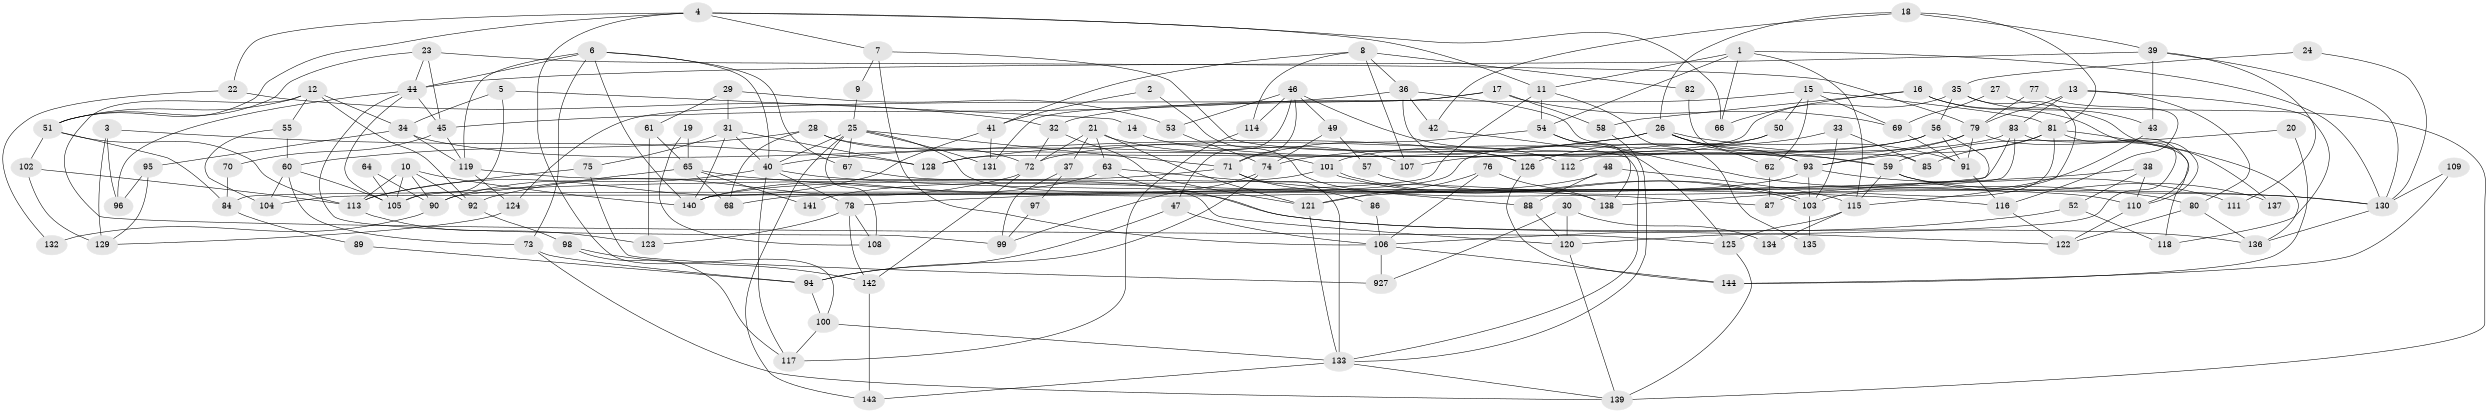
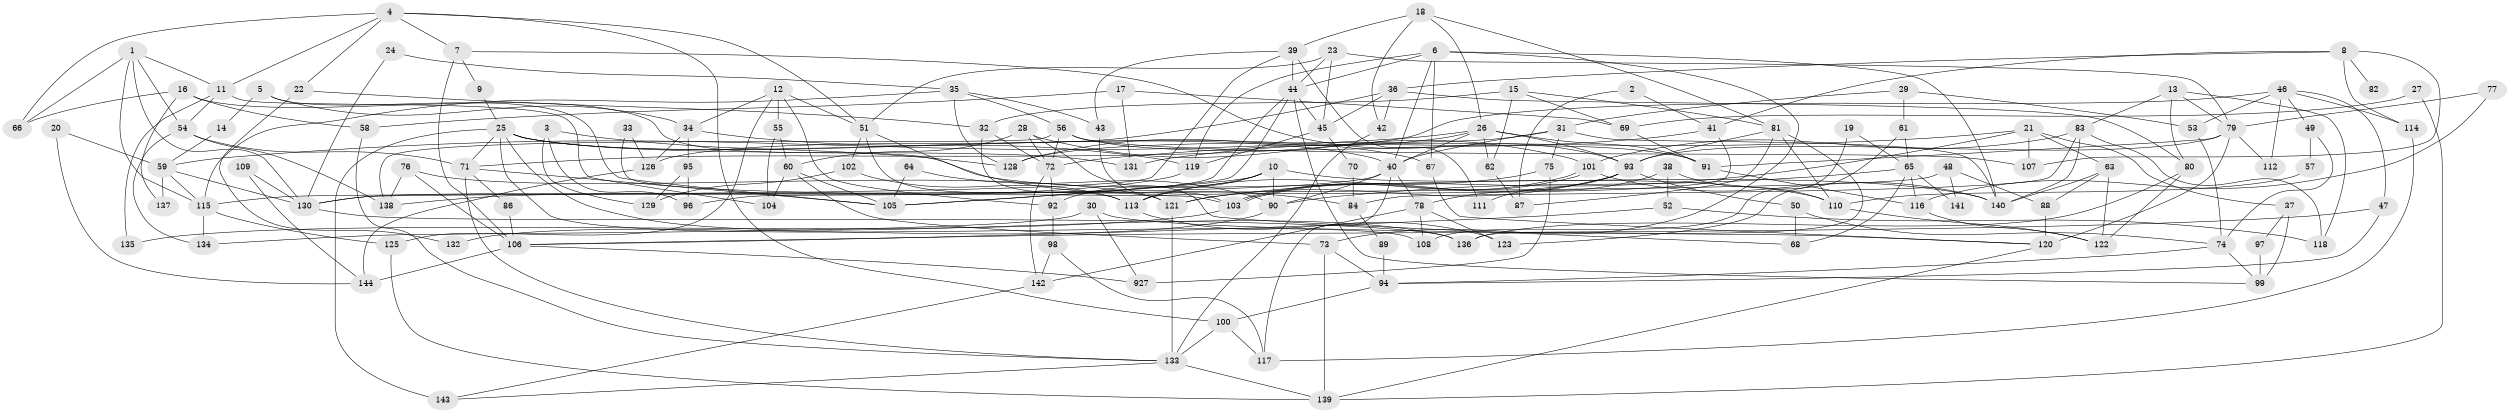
  graph {
    node [color=gray90 style=filled]
    1
    11
    54
    66
    115
    130
    104
    135
    125
    71
    138
    134
    136
    2
    41
    87
    113
    131
    3
    96
    128
    129
    4
    7
    22
    51
    100
    9
    93
    106
    32
    132
    84
    102
    117
    133
    5
    14
    34
    105
    59
    119
    126
    95
    6
    40
    44
    67
    73
    140
    90
    78
    45
    99
    120
    139
    94
-   124
    25
    121
    103
    111
    144
    n64 [label=927]
    8
    36
    82
    107
    114
    80
    42
-   85
    108
    143
    10
    92
    98
    123
    12
    55
    60
    13
    79
    83
    118
    91
    112
    122
    101
    137
    15
    50
    62
    69
    81
    72
    68
    74
    110
    16
    58
    17
    49
    57
    18
    26
    39
    43
    19
    65
    141
    116
    20
    21
    37
    63
    97
    88
    142
    23
    70
    24
    35
    56
    86
    27
    28
    29
    31
    53
    61
    75
    30
    33
    38
    52
    46
    47
    48
    89
    64
    76
    77
    109
    1 -- 11
    1 -- 54
    1 -- 66
    1 -- 115
    1 -- 130
    11 -- 54
    11 -- 104
    11 -- 135
-   54 -- 125
+   54 -- 134
    54 -- 71
    54 -- 138
    115 -- 125
    115 -- 134
    130 -- 136
    125 -- 139
    71 -- 133
    71 -- 105
    71 -- 86
    2 -- 41
    2 -- 87
    41 -- 113
    41 -- 131
    113 -- 123
    3 -- 96
    3 -- 128
    3 -- 129
    4 -- 11
    4 -- 66
    4 -- 7
    4 -- 22
    4 -- 51
    4 -- 100
    7 -- 9
    7 -- 93
    7 -- 106
    22 -- 32
    22 -- 132
    51 -- 113
    51 -- 84
    51 -- 102
    100 -- 117
    100 -- 133
    9 -- 25
    93 -- 121
    93 -- 103
    93 -- 111
    106 -- 144
    106 -- n64
    32 -- 121
    32 -- 72
    84 -- 89
    102 -- 113
    102 -- 129
    133 -- 139
    133 -- 143
    5 -- 14
    5 -- 34
    5 -- 105
    14 -- 59
    34 -- 119
    34 -- 126
    34 -- 95
    59 -- 115
    59 -- 130
    59 -- 137
    119 -- 138
-   119 -- 124
    126 -- 144
    95 -- 96
    95 -- 129
    6 -- 119
    6 -- 40
    6 -- 44
    6 -- 67
    6 -- 73
    6 -- 140
    40 -- 130
    40 -- 117
    40 -- 90
    40 -- 78
    44 -- 96
    44 -- 105
    44 -- 45
    44 -- 99
    67 -- 120
    73 -- 139
    73 -- 94
    90 -- 132
    78 -- 108
    78 -- 123
    78 -- 142
    45 -- 119
    45 -- 70
    120 -- 139
    94 -- 100
-   124 -- 129
    25 -- 71
    25 -- 136
    25 -- 131
    25 -- 40
    25 -- 67
    25 -- 108
    25 -- 143
    121 -- 133
    103 -- 135
    8 -- 41
    8 -- 36
    8 -- 82
    8 -- 107
    8 -- 114
    36 -- 126
    36 -- 45
    36 -- 80
    36 -- 42
-   82 -- 85
    114 -- 117
    80 -- 136
    80 -- 122
    42 -- 133
    10 -- 113
    10 -- 105
    10 -- 140
    10 -- 90
    10 -- 92
    92 -- 98
    98 -- 117
    98 -- 142
    12 -- 125
    12 -- 51
    12 -- 34
    12 -- 92
    12 -- 55
    55 -- 104
    55 -- 60
    60 -- 104
    60 -- 105
    60 -- 73
    13 -- 80
    13 -- 79
    13 -- 83
    13 -- 118
    79 -- 93
    79 -- 120
    79 -- 91
    79 -- 112
    83 -- 84
    83 -- 140
    83 -- 118
    83 -- 101
    91 -- 116
    101 -- 140
    101 -- 103
    101 -- 103
    15 -- 32
-   15 -- 50
+   93 -- 50
    15 -- 62
    15 -- 69
    15 -- 81
    50 -- 68
    50 -- 74
    62 -- 87
    69 -- 91
    81 -- 136
    81 -- 87
    81 -- 93
-   81 -- 85
    81 -- 110
    72 -- 92
    72 -- 142
    74 -- 99
    74 -- 94
    110 -- 122
    16 -- 66
    16 -- 137
    16 -- 110
    16 -- 58
    58 -- 133
    17 -- 131
-   17 -- 124
    17 -- 69
    17 -- 58
    49 -- 74
    49 -- 57
    57 -- 110
    18 -- 42
    18 -- 81
    18 -- 26
    18 -- 39
    26 -- 128
    26 -- 93
    26 -- 59
    26 -- 40
    26 -- 91
    26 -- 62
    39 -- 130
    39 -- 44
    39 -- 111
    39 -- 43
    43 -- 103
    19 -- 108
    19 -- 65
    65 -- 90
    65 -- 68
    65 -- 141
    65 -- 116
    116 -- 122
    20 -- 59
    20 -- 144
    21 -- 121
    21 -- 107
    21 -- 72
    21 -- 37
    21 -- 63
    37 -- 99
    37 -- 97
    63 -- 140
    63 -- 122
    63 -- 88
    97 -- 99
    88 -- 120
    142 -- 143
    23 -- 51
    23 -- 44
    23 -- 45
    23 -- 79
    70 -- 84
    24 -- 130
    24 -- 35
    35 -- 115
    35 -- 128
    35 -- 43
    35 -- 56
    56 -- 138
    56 -- 107
    56 -- 91
    56 -- 72
    86 -- 106
    27 -- 139
    27 -- 69
    28 -- 60
    28 -- 101
    28 -- 72
    28 -- 68
    29 -- 31
    29 -- 53
    29 -- 61
    31 -- 128
    31 -- 40
    31 -- 140
    31 -- 75
    53 -- 74
    61 -- 123
    61 -- 65
    75 -- 113
    75 -- n64
    30 -- 134
    30 -- 120
    30 -- n64
    33 -- 126
    33 -- 103
-   33 -- 85
    38 -- 78
    38 -- 110
    38 -- 52
    52 -- 106
    52 -- 118
    46 -- 71
    46 -- 114
    46 -- 112
    46 -- 49
    46 -- 53
    46 -- 47
    47 -- 106
    47 -- 94
    48 -- 115
    48 -- 141
    48 -- 88
    89 -- 94
    64 -- 105
    64 -- 90
    76 -- 138
    76 -- 106
    76 -- 121
    77 -- 79
    77 -- 116
    109 -- 130
    109 -- 144
  }
